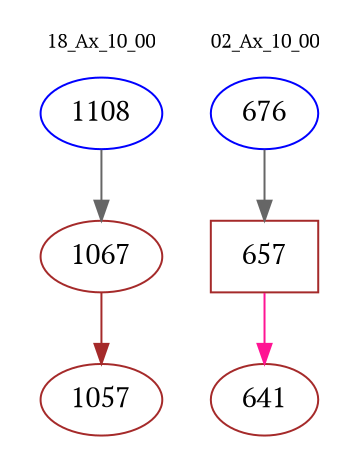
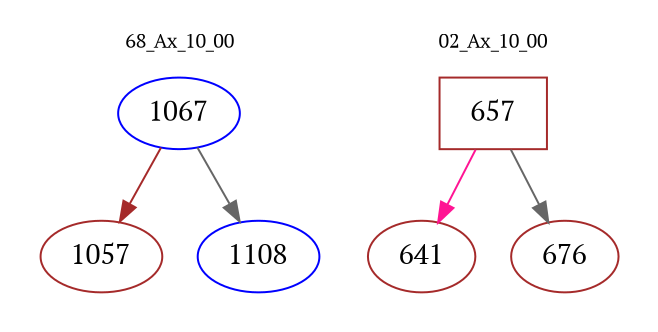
  digraph {
    fontname="PT Serif"
    node [color=brown fontname="PT Serif" shape=ellipse]
    edge [color=gray40 fontname="PT Serif"]
-   n1 [label=1067]
+   n1 [color=blue label=1067]
    n2 [label=1057]
    n3 [color=blue label=1108]
    n4 [label=657 shape=box]
    n5 [label=641]
-   n6 [color=blue label=676]
+   n6 [label=676]
    subgraph cluster_1 {
      color=white
      fontsize=10
-     label="18_Ax_10_00"
+     label="68_Ax_10_00"
      n1
      n2
      n3
    }
    subgraph cluster_2 {
      color=white
      fontsize=10
      label="02_Ax_10_00"
      n4
      n5
      n6
    }
    n1 -> n2 [color=brown]
-   n3 -> n1
+   n1 -> n3
    n4 -> n5 [color=deeppink]
-   n6 -> n4
+   n4 -> n6
  }
